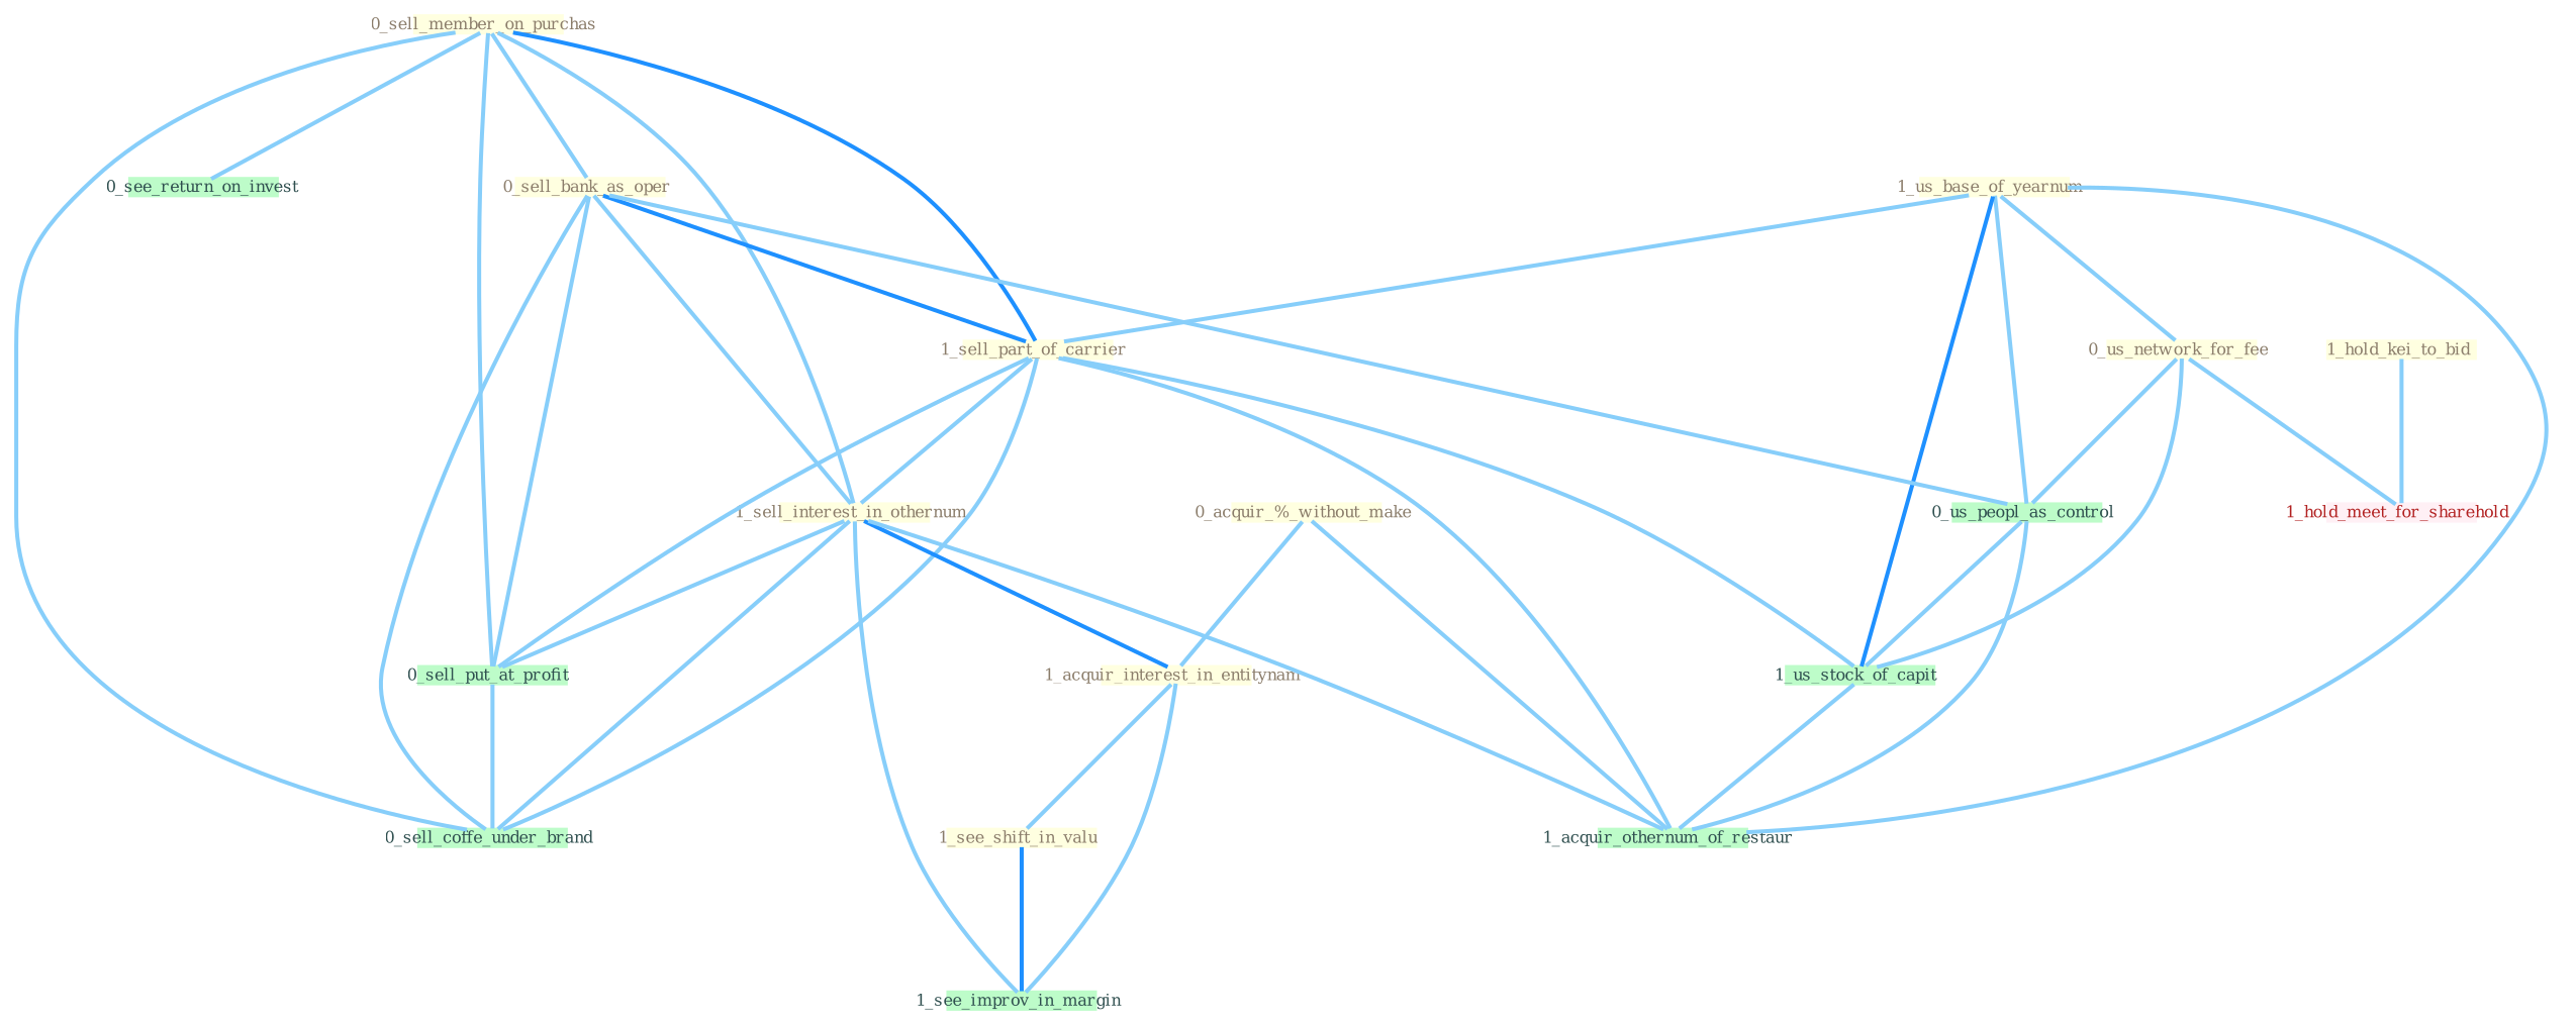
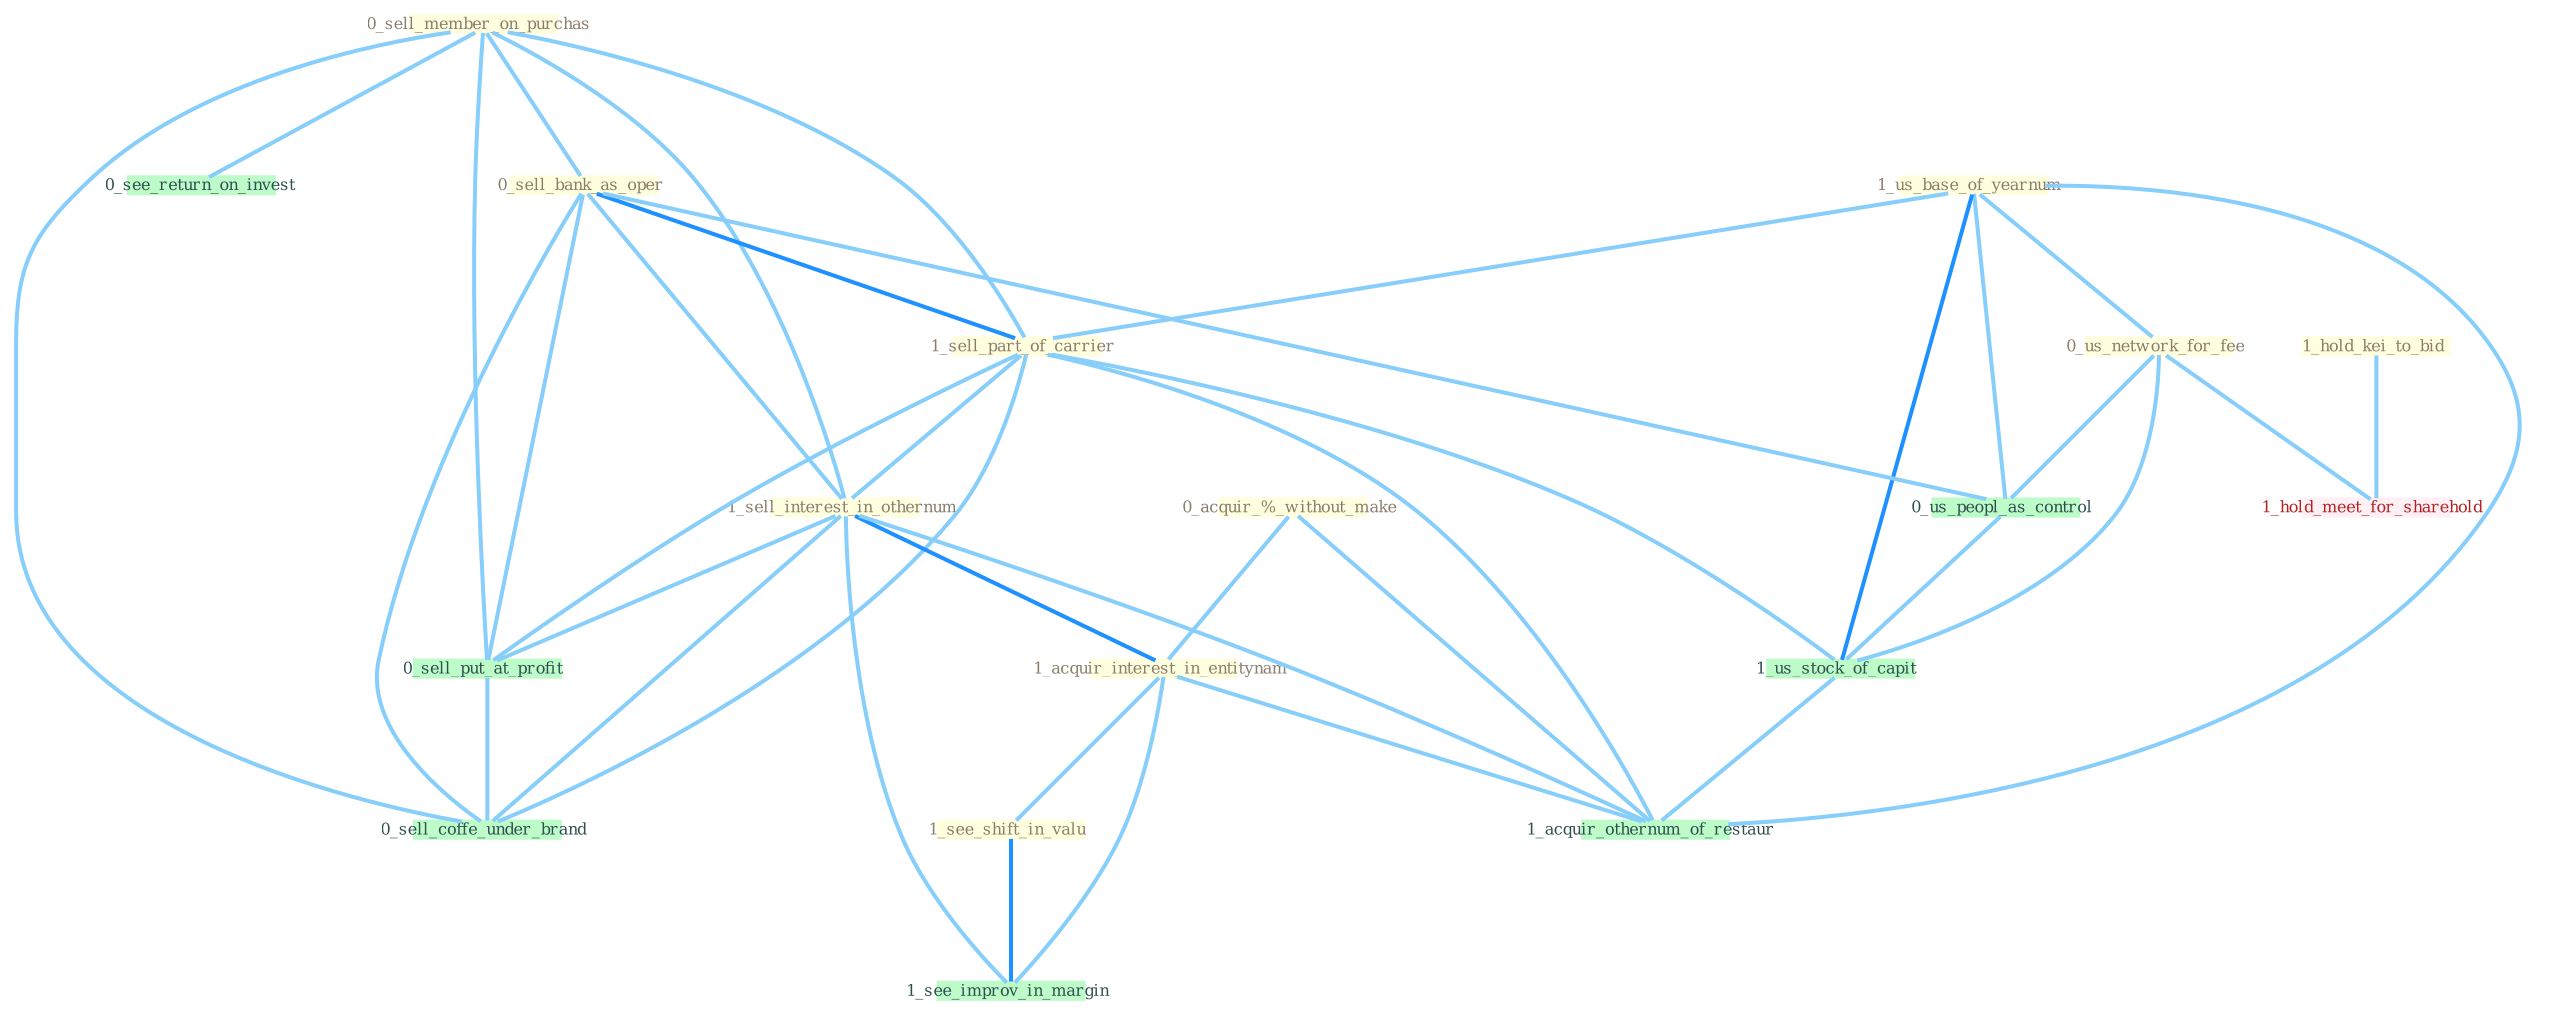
  graph {
    node [color="#ffffe0" fixedsize=true fontcolor="#8b7d6b" fontsize=4 shape=polygon style=filled]
    edge [color="#87cefa" w=1]
    "0_sell_member_on_purchas " [height=.06 width=.5]
    "0_acquir_%_without_make " [height=.06 width=.5]
    "1_us_base_of_yearnum " [height=.06 width=.5]
    "0_sell_bank_as_oper " [height=.06 width=.5]
    "0_us_network_for_fee " [height=.06 width=.5]
    "1_sell_part_of_carrier " [height=.06 width=.5]
    "1_sell_interest_in_othernum " [height=.06 width=.5]
    "1_acquir_interest_in_entitynam " [height=.06 width=.5]
    "1_hold_kei_to_bid " [height=.06 width=.5]
    "1_see_shift_in_valu " [height=.06 width=.5]
    "1_hold_meet_for_sharehold " [color="#fff0f5" fontcolor="#b22222" height=.06 width=.5]
    "0_sell_put_at_profit " [color="#BDFCC9" fontcolor="#2f4f4f" height=.06 width=.5]
    n13 [color="#BDFCC9" fontcolor="#2f4f4f" height=.06 label="0_see_return_on_invest" width=.5]
    "0_sell_coffe_under_brand " [color="#BDFCC9" fontcolor="#2f4f4f" height=.06 width=.5]
    "1_acquir_othernum_of_restaur " [color="#BDFCC9" fontcolor="#2f4f4f" height=.06 width=.5]
    "0_us_peopl_as_control " [color="#BDFCC9" fontcolor="#2f4f4f" height=.06 width=.5]
    "1_us_stock_of_capit " [color="#BDFCC9" fontcolor="#2f4f4f" height=.06 width=.5]
    "1_see_improv_in_margin " [color="#BDFCC9" fontcolor="#2f4f4f" height=.06 width=.5]
    subgraph sub_1 {
      "0_sell_member_on_purchas "
      "0_acquir_%_without_make "
      "1_us_base_of_yearnum "
      "0_sell_bank_as_oper "
      "0_us_network_for_fee "
      "1_sell_part_of_carrier "
      "1_sell_interest_in_othernum "
      "1_acquir_interest_in_entitynam "
      "1_hold_kei_to_bid "
      "1_see_shift_in_valu "
    }
    subgraph sub_2 {
      "1_hold_meet_for_sharehold "
    }
    "0_sell_member_on_purchas " -- "0_sell_bank_as_oper "
-   "0_sell_member_on_purchas " -- "1_sell_part_of_carrier " [color="#1e90ff"]
+   "0_sell_member_on_purchas " -- "1_sell_part_of_carrier "
    "0_sell_member_on_purchas " -- "1_sell_interest_in_othernum "
    "0_sell_member_on_purchas " -- "0_sell_put_at_profit "
    "0_sell_member_on_purchas " -- n13
    "0_sell_member_on_purchas " -- "0_sell_coffe_under_brand "
    "0_acquir_%_without_make " -- "1_acquir_interest_in_entitynam "
    "0_acquir_%_without_make " -- "1_acquir_othernum_of_restaur "
    "1_us_base_of_yearnum " -- "0_us_network_for_fee "
    "1_us_base_of_yearnum " -- "1_sell_part_of_carrier "
    "1_us_base_of_yearnum " -- "1_acquir_othernum_of_restaur "
    "1_us_base_of_yearnum " -- "0_us_peopl_as_control "
    "1_us_base_of_yearnum " -- "1_us_stock_of_capit " [color="#1e90ff" w=2]
    "0_sell_bank_as_oper " -- "1_sell_part_of_carrier " [color="#1e90ff"]
    "0_sell_bank_as_oper " -- "1_sell_interest_in_othernum "
    "0_sell_bank_as_oper " -- "0_sell_put_at_profit "
    "0_sell_bank_as_oper " -- "0_sell_coffe_under_brand "
    "0_sell_bank_as_oper " -- "0_us_peopl_as_control "
    "0_us_network_for_fee " -- "1_hold_meet_for_sharehold "
    "0_us_network_for_fee " -- "0_us_peopl_as_control "
    "0_us_network_for_fee " -- "1_us_stock_of_capit "
    "1_sell_part_of_carrier " -- "1_sell_interest_in_othernum "
    "1_sell_part_of_carrier " -- "0_sell_put_at_profit "
    "1_sell_part_of_carrier " -- "0_sell_coffe_under_brand "
    "1_sell_part_of_carrier " -- "1_acquir_othernum_of_restaur "
    "1_sell_part_of_carrier " -- "1_us_stock_of_capit "
    "1_sell_interest_in_othernum " -- "1_acquir_interest_in_entitynam " [color="#1e90ff" w=2]
    "1_sell_interest_in_othernum " -- "0_sell_put_at_profit "
    "1_sell_interest_in_othernum " -- "0_sell_coffe_under_brand "
    "1_sell_interest_in_othernum " -- "1_acquir_othernum_of_restaur "
    "1_sell_interest_in_othernum " -- "1_see_improv_in_margin "
    "1_acquir_interest_in_entitynam " -- "1_see_shift_in_valu "
-   "0_us_peopl_as_control " -- "1_acquir_othernum_of_restaur "
+   "1_acquir_interest_in_entitynam " -- "1_acquir_othernum_of_restaur "
    "1_acquir_interest_in_entitynam " -- "1_see_improv_in_margin "
    "1_hold_kei_to_bid " -- "1_hold_meet_for_sharehold "
    "1_see_shift_in_valu " -- "1_see_improv_in_margin " [color="#1e90ff" w=2]
    "0_sell_put_at_profit " -- "0_sell_coffe_under_brand "
    "0_us_peopl_as_control " -- "1_us_stock_of_capit "
    "1_us_stock_of_capit " -- "1_acquir_othernum_of_restaur "
  }
